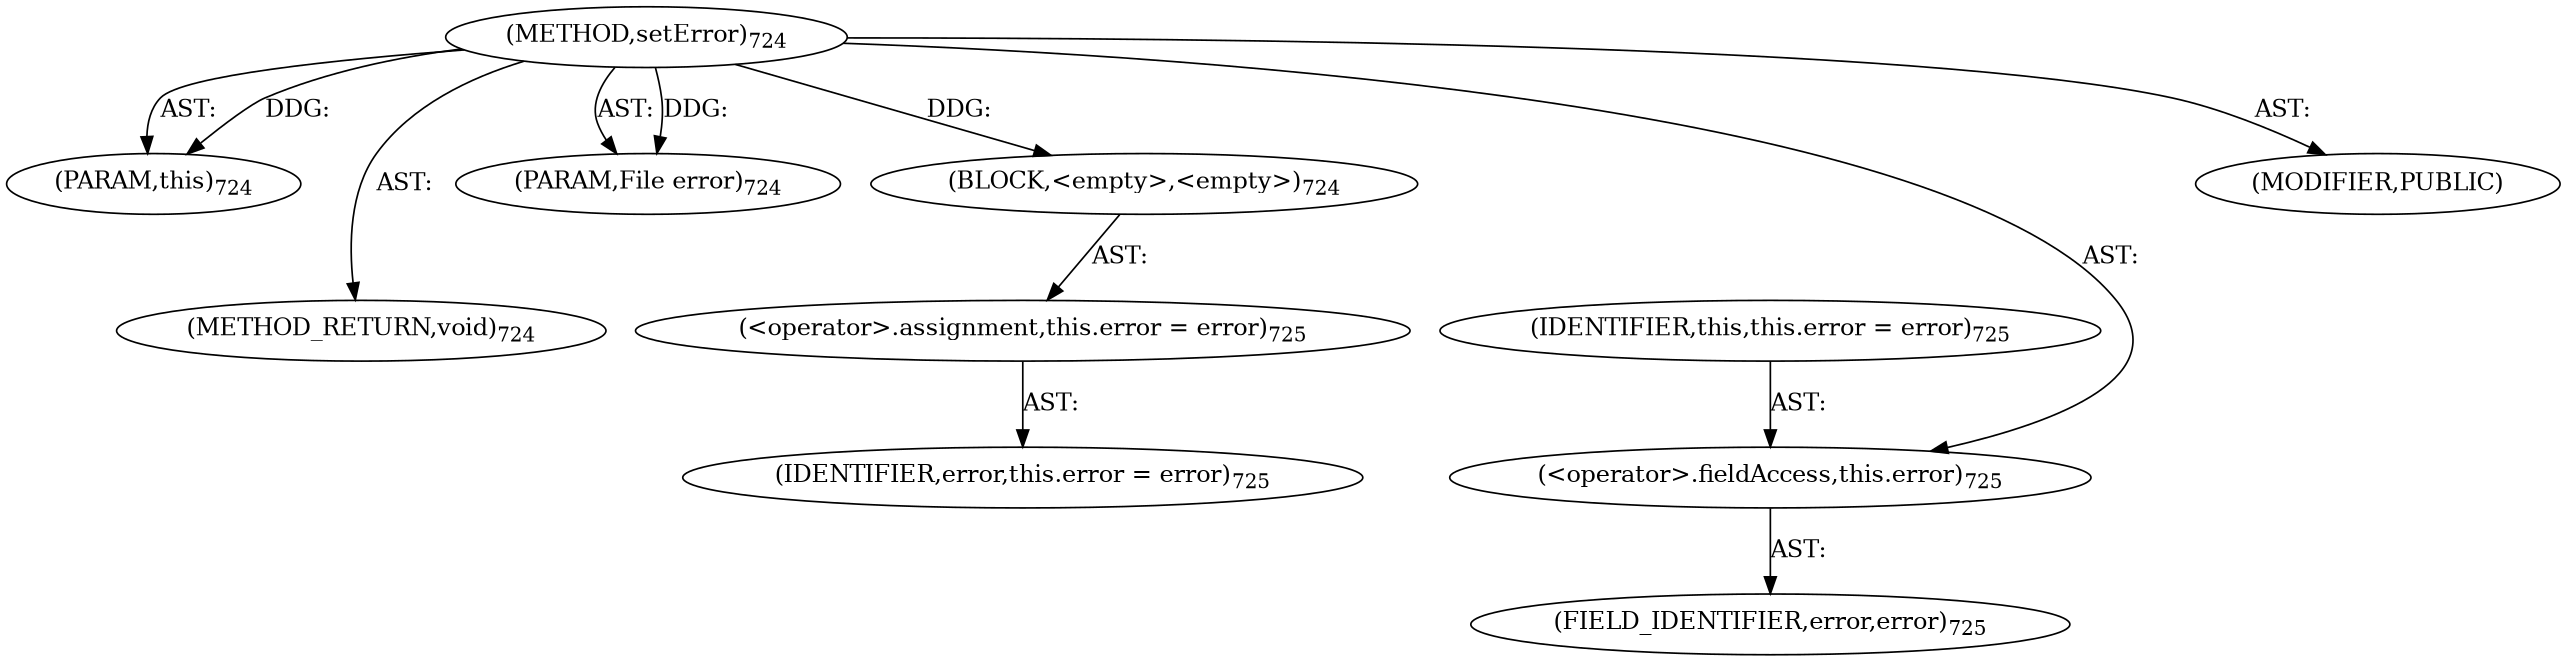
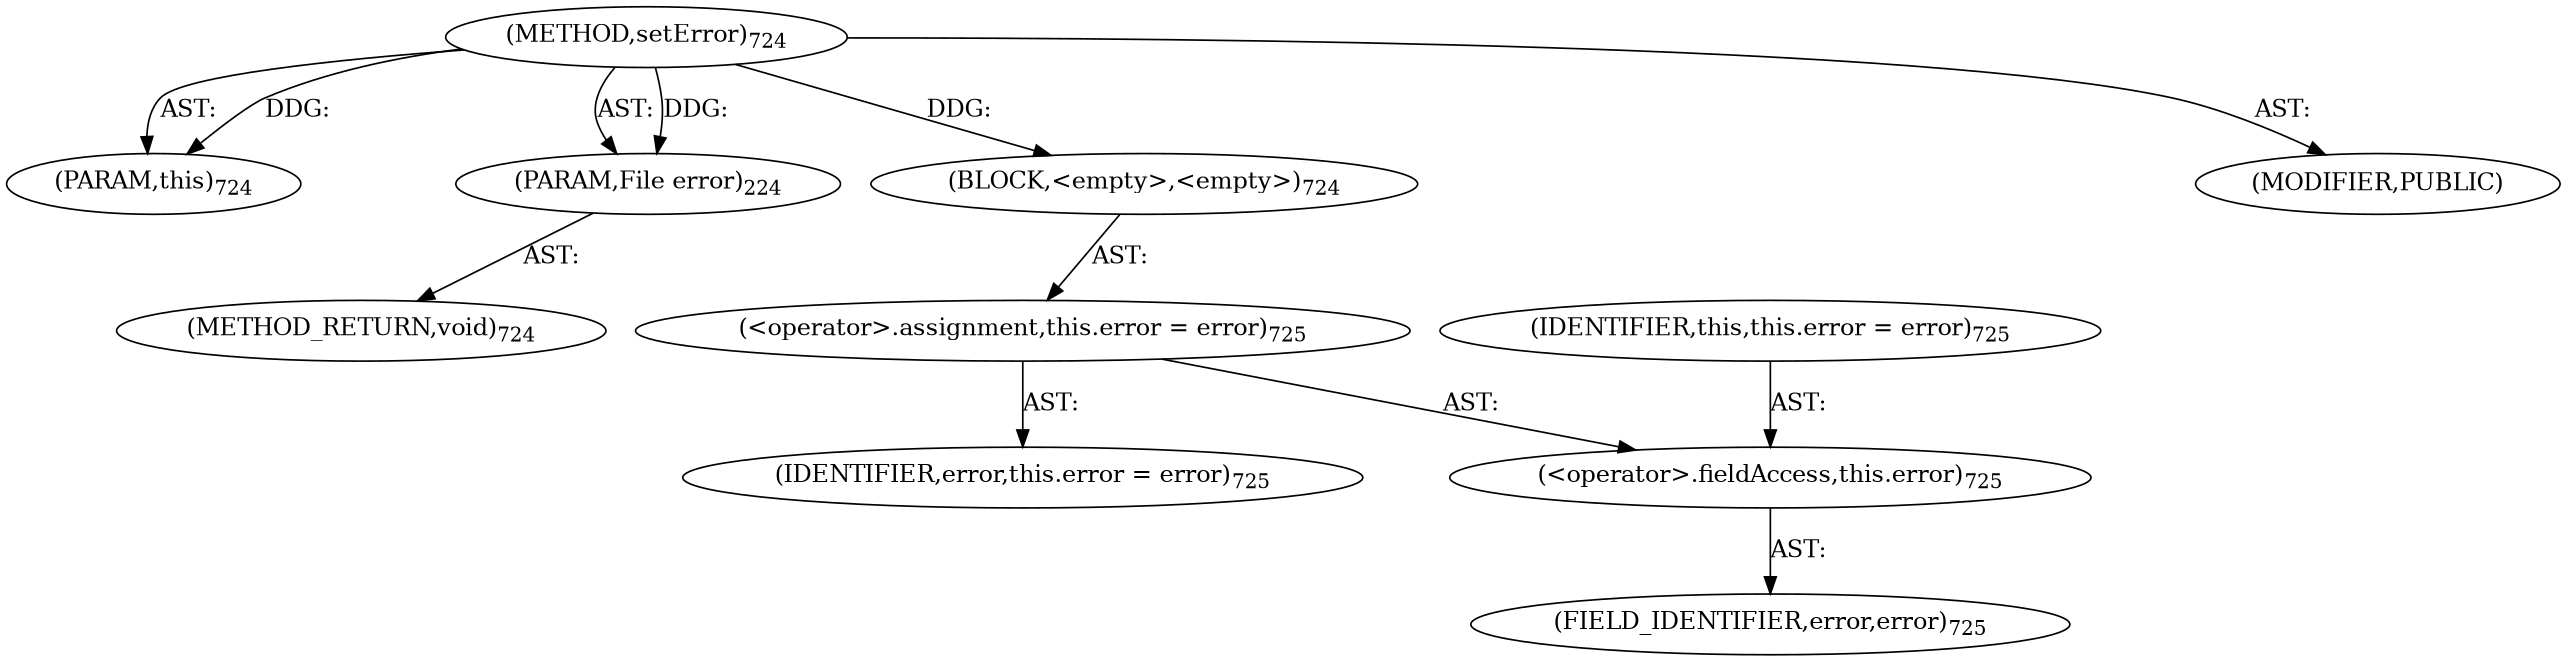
  digraph {
    n1 [label=<(METHOD,setError)<SUB>724</SUB>>]
    n2 [label=<(PARAM,this)<SUB>724</SUB>>]
-   n3 [label=<(PARAM,File error)<SUB>724</SUB>>]
+   n3 [label=<(PARAM,File error)<SUB>224</SUB>>]
    n4 [label=<(BLOCK,&lt;empty&gt;,&lt;empty&gt;)<SUB>724</SUB>>]
    n5 [label=<(MODIFIER,PUBLIC)>]
    n6 [label=<(METHOD_RETURN,void)<SUB>724</SUB>>]
    n7 [label=<(&lt;operator&gt;.assignment,this.error = error)<SUB>725</SUB>>]
    n8 [label=<(&lt;operator&gt;.fieldAccess,this.error)<SUB>725</SUB>>]
    n9 [label=<(IDENTIFIER,error,this.error = error)<SUB>725</SUB>>]
    n10 [label=<(FIELD_IDENTIFIER,error,error)<SUB>725</SUB>>]
    n11 [label=<(IDENTIFIER,this,this.error = error)<SUB>725</SUB>>]
    n1 -> n2 [label="AST: "]
    n1 -> n2 [label="DDG: "]
    n1 -> n3 [label="AST: "]
    n1 -> n3 [label="DDG: "]
    n1 -> n4 [label="DDG: "]
    n1 -> n5 [label="AST: "]
-   n1 -> n6 [label="AST: "]
+   n3 -> n6 [label="AST: "]
    n4 -> n7 [label="AST: "]
-   n1 -> n8 [label="AST: "]
+   n7 -> n8 [label="AST: "]
    n7 -> n9 [label="AST: "]
    n8 -> n10 [label="AST: "]
    n11 -> n8 [label="AST: "]
  }
